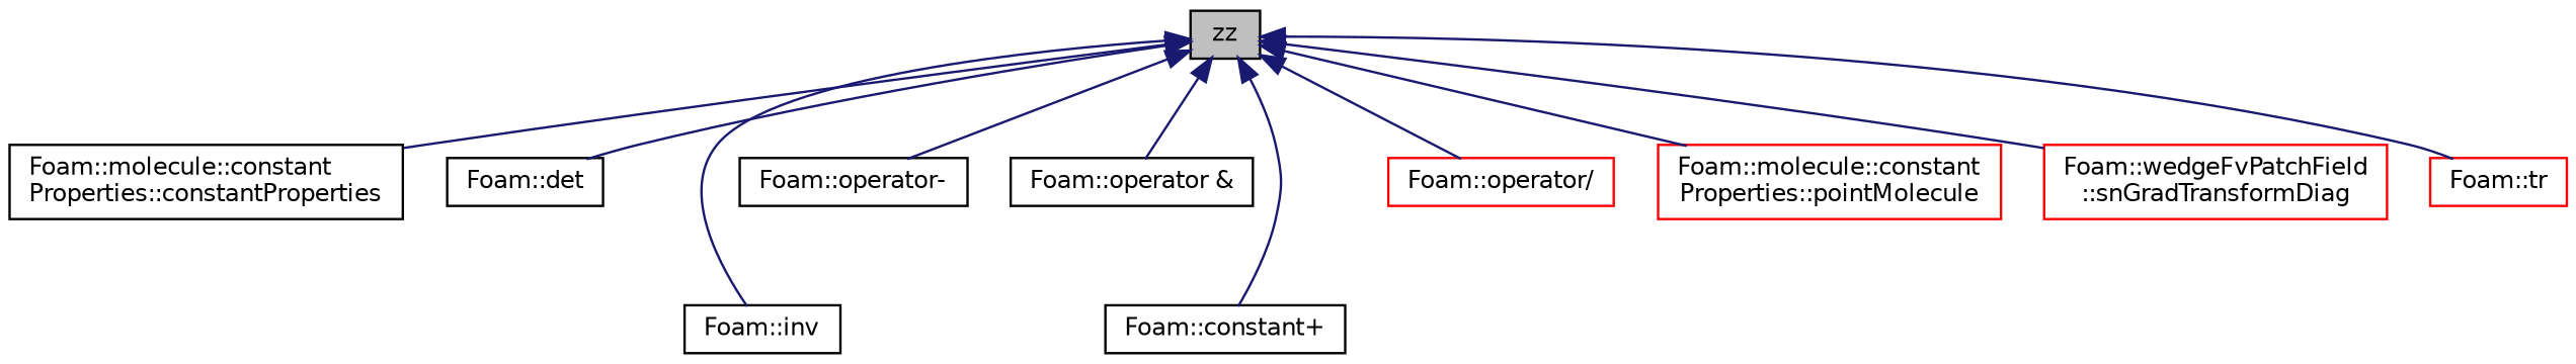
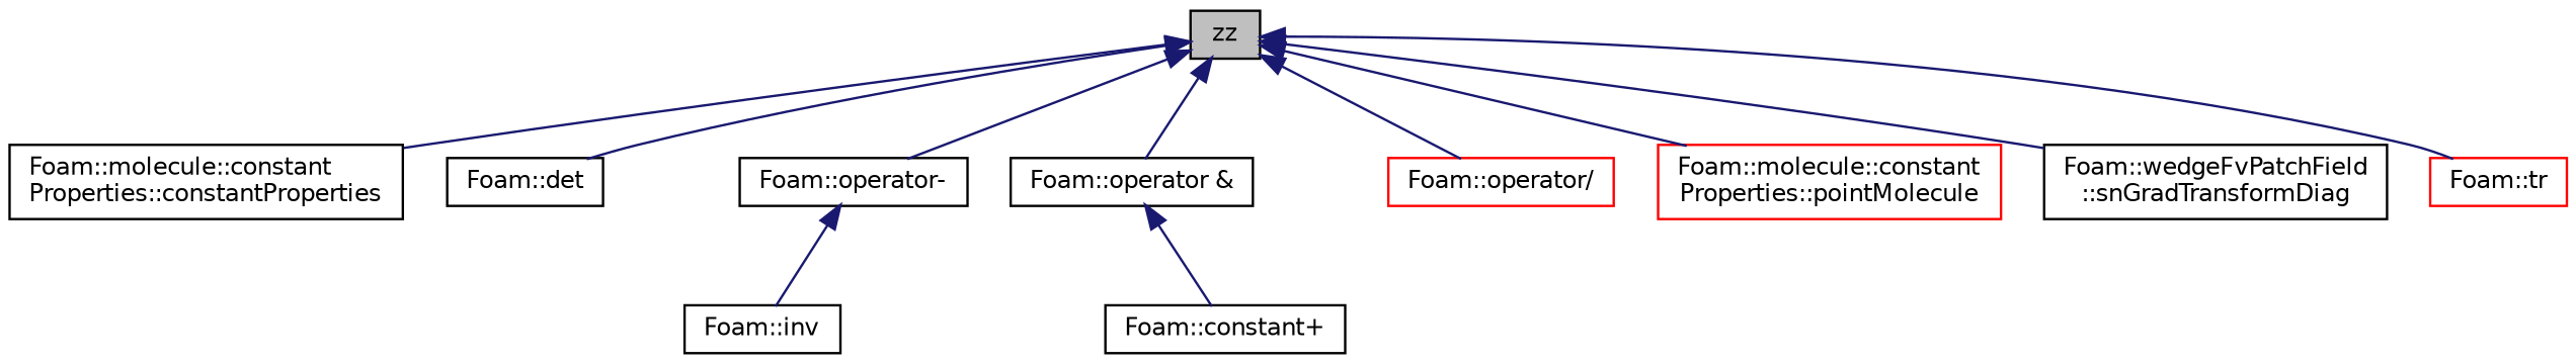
  digraph {
    fontname="DejaVu Sans"
    rankdir=TB
    node [color=black fontname="DejaVu Sans" fontsize=10 shape=record]
    edge [color=midnightblue dir=back fontname="DejaVu Sans" fontsize=10 labelfontname=Helvetica labelfontsize=10 style=solid]
    n1 [fillcolor=grey75 fontcolor=black height=0.2 label=zz style=filled width=0.4]
    n2 [height=0.2 label="Foam::molecule::constant\lProperties::constantProperties" width=0.4]
    n3 [height=0.2 label="Foam::det" width=0.4]
    n4 [height=0.2 label="Foam::inv" width=0.4]
    n5 [height=0.2 label="Foam::operator &" width=0.4]
    n6 [height=0.2 label="Foam::constant+" width=0.4]
    n7 [height=0.2 label="Foam::operator-" width=0.4]
    n8 [color=red height=0.2 label="Foam::operator/" width=0.4]
    n9 [color=red height=0.2 label="Foam::molecule::constant\lProperties::pointMolecule" width=0.4]
-   n10 [color=red height=0.2 label="Foam::wedgeFvPatchField\l::snGradTransformDiag" width=0.4]
+   n10 [height=0.2 label="Foam::wedgeFvPatchField\l::snGradTransformDiag" width=0.4]
    n11 [color=red height=0.2 label="Foam::tr" width=0.4]
    n1 -> n2
    n1 -> n3
-   n1 -> n4
+   n7 -> n4
    n1 -> n5
-   n1 -> n6
+   n5 -> n6
    n1 -> n7
    n1 -> n8
    n1 -> n9
    n1 -> n10
    n1 -> n11
  }
